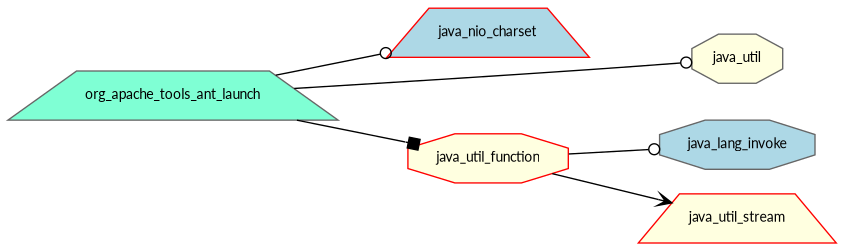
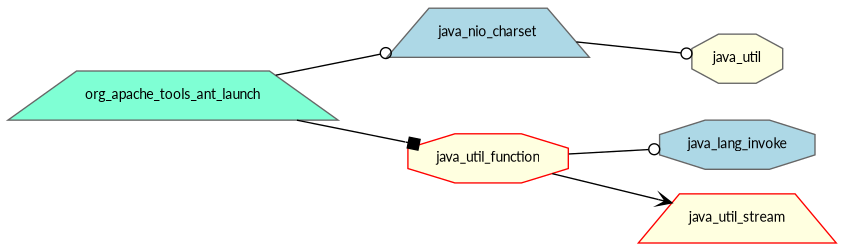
  digraph {
    fontname=Lato
    rankdir=LR
    node [color=gray40 fillcolor=lightyellow fontname=Lato fontsize=10.0 shape=trapezium style=filled]
    edge [arrowhead=odot fontname=Lato]
    org_apache_tools_ant_launch [fillcolor=aquamarine]
-   java_nio_charset [color=red fillcolor=lightblue]
+   java_nio_charset [fillcolor=lightblue]
    java_util [shape=octagon]
    java_util_function [color=red shape=octagon]
    java_lang_invoke [fillcolor=lightblue shape=octagon]
    java_util_stream [color=red]
    org_apache_tools_ant_launch -> java_nio_charset
-   org_apache_tools_ant_launch -> java_util
+   java_nio_charset -> java_util
    org_apache_tools_ant_launch -> java_util_function [arrowhead=box]
    java_util_function -> java_lang_invoke
    java_util_function -> java_util_stream [arrowhead=vee]
  }
